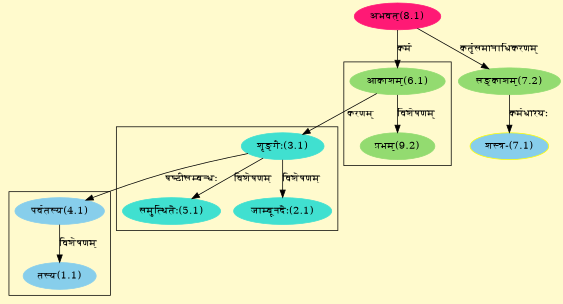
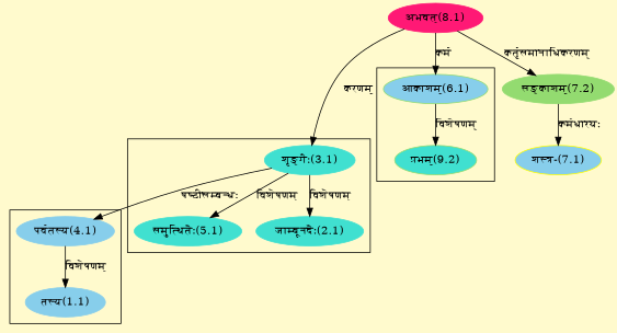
  digraph {
    bgcolor=lemonchiffon1
    compound=true
    rankdir=BT
    node [color="#40E0D0" style=filled]
    edge [dir=back]
    n1 [color="#87CEEB" label="तस्य(1.1)"]
    n2 [color="#87CEEB" label="पर्वतस्य(4.1)"]
    n3 [label="जाम्बूनदैः(2.1)"]
    n4 [label="शृङ्गैः(3.1)"]
    n5 [label="समुत्थितैः(5.1)"]
-   n6 [color="#93DB70" label="प्रभम्(9.2)"]
-   n7 [color="#93DB70" label="आकाशम्(6.1)"]
+   n6 [color="#93DB70" label="प्रभम्(9.2)" fillcolor="#40E0D0"]
+   n7 [color="#93DB70" label="आकाशम्(6.1)" fillcolor="#87CEEB"]
    n8 [color="#FF1975" label="अभवत्(8.1)"]
    n9 [color="#FFFF00" fillcolor="#87CEEB" label="शस्त्र-(7.1)"]
    n10 [color="#93DB70" label="सङ्काशम्(7.2)"]
    subgraph cluster_1 {
      n1
      n2
    }
    subgraph cluster_2 {
      n3
      n4
      n5
    }
    subgraph cluster_3 {
      n6
      n7
    }
    n1 -> n2 [label="विशेषणम्"]
    n2 -> n4 [label="षष्ठीसम्बन्धः"]
    n3 -> n4 [label="विशेषणम्"]
-   n4 -> n7 [label="करणम्"]
+   n4 -> n8 [label="करणम्"]
    n5 -> n4 [label="विशेषणम्"]
    n6 -> n7 [label="विशेषणम्"]
    n7 -> n8 [label="कर्म"]
    n9 -> n10 [label="कर्मधारयः"]
    n10 -> n8 [label="कर्तृसमानाधिकरणम्"]
  }
